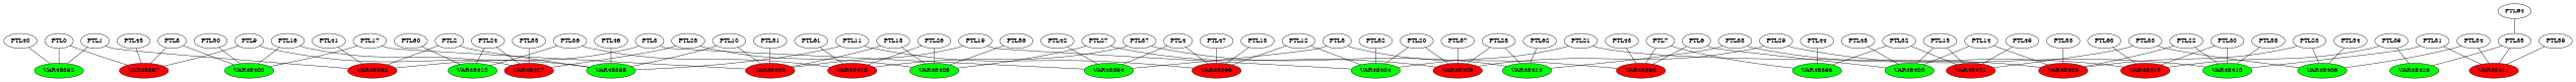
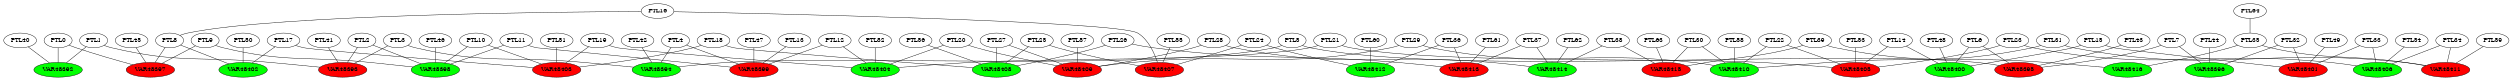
  graph {
    VAR48392 [fillcolor=green style=filled]
    PTL0
    VAR48397 [fillcolor=red style=filled]
    PTL1
    VAR48393 [fillcolor=red style=filled]
    PTL2
    VAR48398 [fillcolor=green style=filled]
    PTL3
    VAR48394 [fillcolor=green style=filled]
    PTL4
    VAR48399 [fillcolor=red style=filled]
    PTL5
    VAR48395 [fillcolor=red style=filled]
    PTL6
    VAR48400 [fillcolor=green style=filled]
    PTL7
    VAR48396 [fillcolor=green style=filled]
    PTL8
    VAR48402 [fillcolor=green style=filled]
    PTL9
    PTL10
    VAR48403 [fillcolor=red style=filled]
    PTL11
    PTL12
    VAR48404 [fillcolor=green style=filled]
    PTL13
    PTL14
    VAR48405 [fillcolor=red style=filled]
    PTL15
    VAR48401 [fillcolor=red style=filled]
    PTL16
    VAR48407 [fillcolor=red style=filled]
    PTL17
    PTL18
    VAR48408 [fillcolor=green style=filled]
    PTL19
    PTL20
    VAR48409 [fillcolor=red style=filled]
    PTL21
    PTL22
    VAR48410 [fillcolor=green style=filled]
    PTL23
    VAR48406 [fillcolor=green style=filled]
    PTL24
    VAR48412 [fillcolor=green style=filled]
    PTL25
    PTL26
    VAR48413 [fillcolor=red style=filled]
    PTL27
    PTL28
    VAR48414 [fillcolor=green style=filled]
    PTL29
    PTL30
    VAR48415 [fillcolor=red style=filled]
    PTL31
    VAR48411 [fillcolor=red style=filled]
    PTL32
    PTL33
    PTL34
    PTL35
    VAR48416 [fillcolor=green style=filled]
    PTL36
    PTL37
    PTL38
    PTL39
    PTL40
    PTL41
    PTL42
    PTL43
    PTL44
    PTL45
    PTL46
    PTL47
    PTL48
    PTL49
    PTL50
    PTL51
    PTL52
    PTL53
    PTL54
    PTL55
    PTL56
    PTL57
    PTL58
    PTL59
    PTL60
    PTL61
    PTL62
    PTL63
    PTL64
    PTL0 -- VAR48392
    PTL0 -- VAR48397
    PTL1 -- VAR48392
    PTL1 -- VAR48393
    PTL2 -- VAR48393
    PTL2 -- VAR48398
    PTL3 -- VAR48393
    PTL3 -- VAR48394
    PTL4 -- VAR48394
    PTL4 -- VAR48399
    PTL5 -- VAR48394
    PTL5 -- VAR48395
    PTL6 -- VAR48395
    PTL6 -- VAR48400
    PTL7 -- VAR48395
    PTL7 -- VAR48396
    PTL8 -- VAR48397
    PTL8 -- VAR48402
    PTL9 -- VAR48397
    PTL9 -- VAR48398
    PTL10 -- VAR48398
    PTL10 -- VAR48403
    PTL11 -- VAR48398
    PTL11 -- VAR48399
    PTL12 -- VAR48399
    PTL12 -- VAR48404
    PTL13 -- VAR48399
    PTL14 -- VAR48400
    PTL14 -- VAR48405
    PTL15 -- VAR48400
    PTL15 -- VAR48401
-   PTL16 -- VAR48402
+   PTL16 -- PTL8
    PTL16 -- VAR48407
    PTL17 -- VAR48402
    PTL17 -- VAR48403
    PTL18 -- VAR48403
    PTL18 -- VAR48408
    PTL19 -- VAR48403
    PTL19 -- VAR48404
    PTL20 -- VAR48404
    PTL20 -- VAR48409
    PTL21 -- VAR48404
    PTL21 -- VAR48405
    PTL22 -- VAR48405
    PTL22 -- VAR48410
    PTL23 -- VAR48405
    PTL23 -- VAR48406
    PTL24 -- VAR48407
    PTL24 -- VAR48412
    PTL25 -- VAR48407
    PTL25 -- VAR48408
    PTL26 -- VAR48408
    PTL26 -- VAR48413
    PTL27 -- VAR48408
    PTL27 -- VAR48409
    PTL28 -- VAR48409
    PTL28 -- VAR48414
    PTL29 -- VAR48409
    PTL29 -- VAR48410
    PTL30 -- VAR48410
    PTL30 -- VAR48415
    PTL31 -- VAR48410
    PTL31 -- VAR48411
    PTL32 -- VAR48396
    PTL32 -- VAR48401
    PTL33 -- VAR48401
    PTL33 -- VAR48406
    PTL34 -- VAR48406
    PTL34 -- VAR48411
    PTL35 -- VAR48411
    PTL35 -- VAR48416
    PTL36 -- VAR48412
    PTL36 -- VAR48413
    PTL37 -- VAR48413
    PTL37 -- VAR48414
    PTL38 -- VAR48414
    PTL38 -- VAR48415
    PTL39 -- VAR48415
    PTL39 -- VAR48416
    PTL40 -- VAR48392
    PTL41 -- VAR48393
    PTL42 -- VAR48394
    PTL43 -- VAR48395
    PTL44 -- VAR48396
    PTL45 -- VAR48397
    PTL46 -- VAR48398
    PTL47 -- VAR48399
    PTL48 -- VAR48400
    PTL49 -- VAR48401
    PTL50 -- VAR48402
    PTL51 -- VAR48403
    PTL52 -- VAR48404
    PTL53 -- VAR48405
    PTL54 -- VAR48406
    PTL55 -- VAR48407
    PTL56 -- VAR48408
    PTL57 -- VAR48409
    PTL58 -- VAR48410
    PTL59 -- VAR48411
    PTL60 -- VAR48412
    PTL61 -- VAR48413
    PTL62 -- VAR48414
    PTL63 -- VAR48415
    PTL64 -- PTL35
  }
